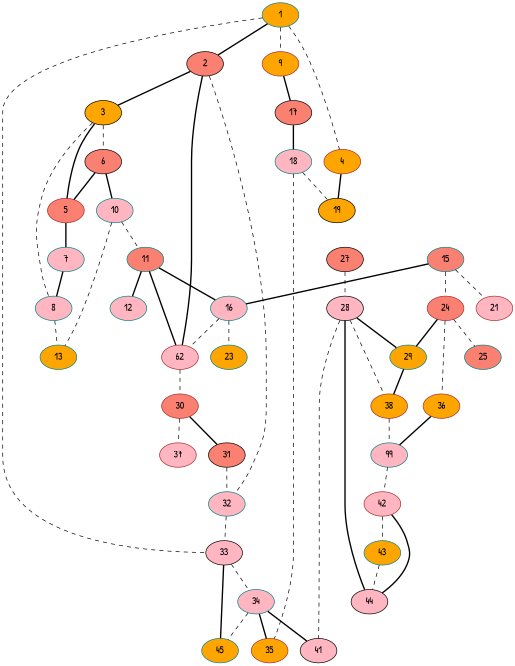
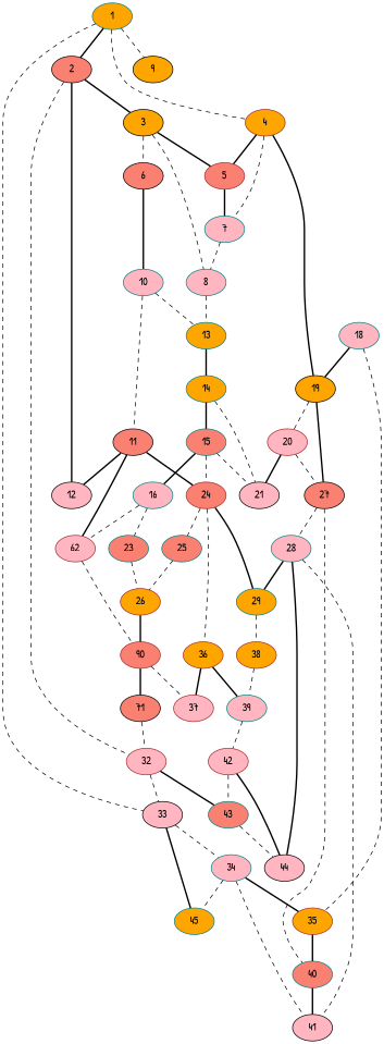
  graph {
    fontname="Patrick Hand"
    node [color=teal fillcolor=lightpink fontname="Patrick Hand" style=filled]
    edge [fontname="Patrick Hand" style=dashed weight=1.0]
    1 [fillcolor=orange]
    2 [color=black fillcolor=salmon]
    4 [color=brown fillcolor=orange]
-   9 [color=brown fillcolor=orange]
+   9 [color=black fillcolor=orange]
    33 [color=black]
    3 [color=black fillcolor=orange]
-   12
-   32
+   12 [color=black]
+   32 [color=brown]
    5 [color=brown fillcolor=salmon]
    7
    19 [color=black fillcolor=orange]
-   17 [color=black fillcolor=salmon]
    34
    45 [fillcolor=orange]
    6 [color=black fillcolor=salmon]
    8
-   43 [fillcolor=orange]
+   43 [fillcolor=salmon]
    10
    13 [fillcolor=orange]
+   20 [color=brown]
    27 [color=black fillcolor=salmon]
-   11 [fillcolor=salmon]
+   11 [color=black fillcolor=salmon]
+   14 [fillcolor=orange]
    18
    16
    n26 [color=brown label=62]
-   23 [fillcolor=orange]
-   30 [color=brown fillcolor=salmon]
+   23 [fillcolor=salmon]
+   30 [color=brown fillcolor=salmon label=90]
    15 [fillcolor=salmon]
-   21 [color=brown]
+   21 [color=black]
    24 [color=brown fillcolor=salmon]
    25 [fillcolor=salmon]
    29 [fillcolor=orange]
    36 [color=brown fillcolor=orange]
+   26 [color=brown fillcolor=orange]
    35 [color=brown fillcolor=orange]
-   28 [color=black]
-   31 [color=black fillcolor=salmon]
+   40 [fillcolor=salmon]
+   28
+   31 [color=black fillcolor=salmon label=71]
    37 [color=brown]
    38 [color=brown fillcolor=orange]
-   39 [label=99]
+   39
    41 [color=black]
    44 [color=black]
    42 [color=brown]
    1 -- 2 [style=bold]
    1 -- 4
    1 -- 9 [weight=2.0]
    1 -- 33
    2 -- 3 [style=bold]
-   2 -- n26 [style=bold]
+   2 -- 12 [style=bold]
    2 -- 32
-   6 -- 5 [style=bold]
+   4 -- 5 [style=bold]
+   4 -- 7
    4 -- 19 [style=bold weight=2.0]
-   9 -- 17 [style=bold]
    33 -- 34
    33 -- 45 [style=bold]
    3 -- 5 [style=bold]
    3 -- 6 [weight=2.0]
    3 -- 8
    32 -- 33
+   32 -- 43 [style=bold]
    5 -- 7 [style=bold]
-   7 -- 8 [style=bold]
-   17 -- 18 [style=bold weight=2.0]
+   7 -- 8
+   19 -- 20
+   19 -- 27 [style=bold]
    34 -- 45
    34 -- 35 [style=bold weight=2.0]
-   34 -- 41 [style=bold]
+   34 -- 41
    6 -- 10 [style=bold]
    8 -- 13
    43 -- 44
    10 -- 13
    10 -- 11
+   13 -- 14 [style=bold weight=4.0]
+   20 -- 27
+   20 -- 21 [style=bold]
+   27 -- 40
    27 -- 28
    11 -- 12 [style=bold weight=2.0]
-   11 -- 16 [style=bold weight=2.0]
+   11 -- 24 [style=bold weight=2.0]
    11 -- n26 [style=bold]
-   18 -- 19 [weight=2.0]
+   14 -- 15 [style=bold]
+   14 -- 21
+   18 -- 19 [style=bold weight=2.0]
    18 -- 35 [weight=2.0]
    16 -- n26
    16 -- 23 [weight=2.0]
    n26 -- 30
+   23 -- 26
    30 -- 31 [style=bold weight=2.0]
    30 -- 37 [weight=2.0]
    15 -- 16 [style=bold]
    15 -- 21
    15 -- 24 [weight=2.0]
    24 -- 25 [weight=2.0]
    24 -- 29 [style=bold]
    24 -- 36
-   29 -- 38 [style=bold]
+   25 -- 26
+   29 -- 38
+   36 -- 37 [style=bold]
    36 -- 39 [style=bold]
+   26 -- 30 [style=bold]
+   35 -- 40 [style=bold weight=2.0]
+   40 -- 41 [style=bold]
    28 -- 29 [style=bold]
-   28 -- 38
    28 -- 41
    28 -- 44 [style=bold weight=2.0]
    31 -- 32
    38 -- 39
    39 -- 42
    42 -- 43 [weight=4.0]
    42 -- 44 [style=bold]
  }
